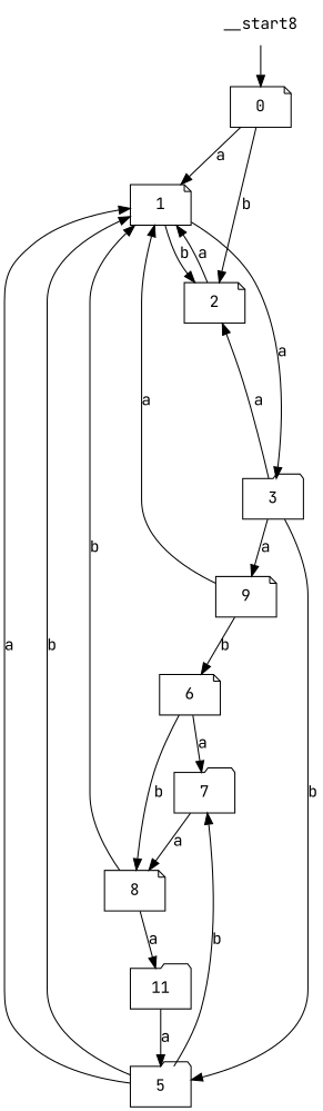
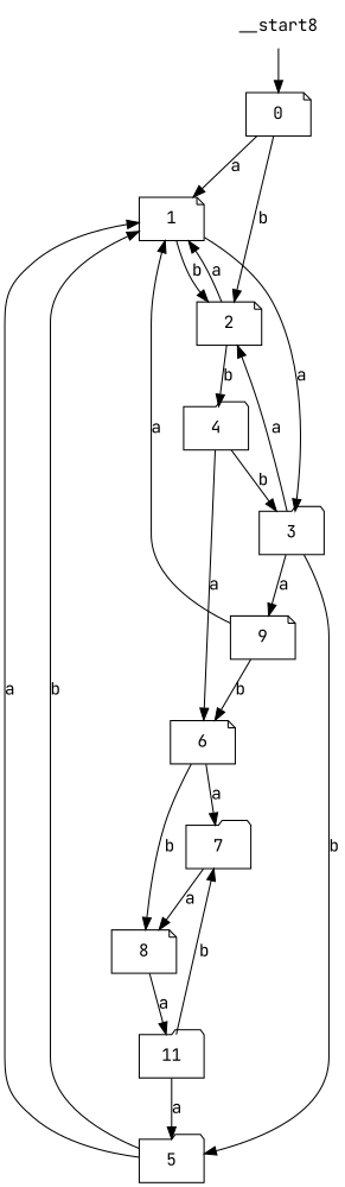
  digraph {
    fontname="JetBrains Mono"
    node [fontname="JetBrains Mono" shape=note]
    edge [fontname="JetBrains Mono"]
    n1 [label=__start8 shape=none]
    0
    1
    2
    3 [shape=folder]
+   4 [shape=folder]
    5 [shape=folder]
    9
    6
    7 [shape=folder]
    8
    n12 [label=11 shape=folder]
    n1 -> 0
    0 -> 1 [label=a]
    0 -> 2 [label=b]
    1 -> 2 [label=b]
    1 -> 3 [label=a]
    2 -> 1 [label=a]
+   2 -> 4 [label=b]
    3 -> 2 [label=a]
    3 -> 5 [label=b]
    3 -> 9 [label=a]
+   4 -> 3 [label=b]
+   4 -> 6 [label=a]
    5 -> 1 [label=a]
    5 -> 1 [label=b]
    9 -> 1 [label=a]
    9 -> 6 [label=b]
    6 -> 7 [label=a]
    6 -> 8 [label=b]
    7 -> 8 [label=a]
-   8 -> 1 [label=b]
    8 -> n12 [label=a]
    n12 -> 5 [label=a]
-   5 -> 7 [label=b]
+   n12 -> 7 [label=b]
  }
